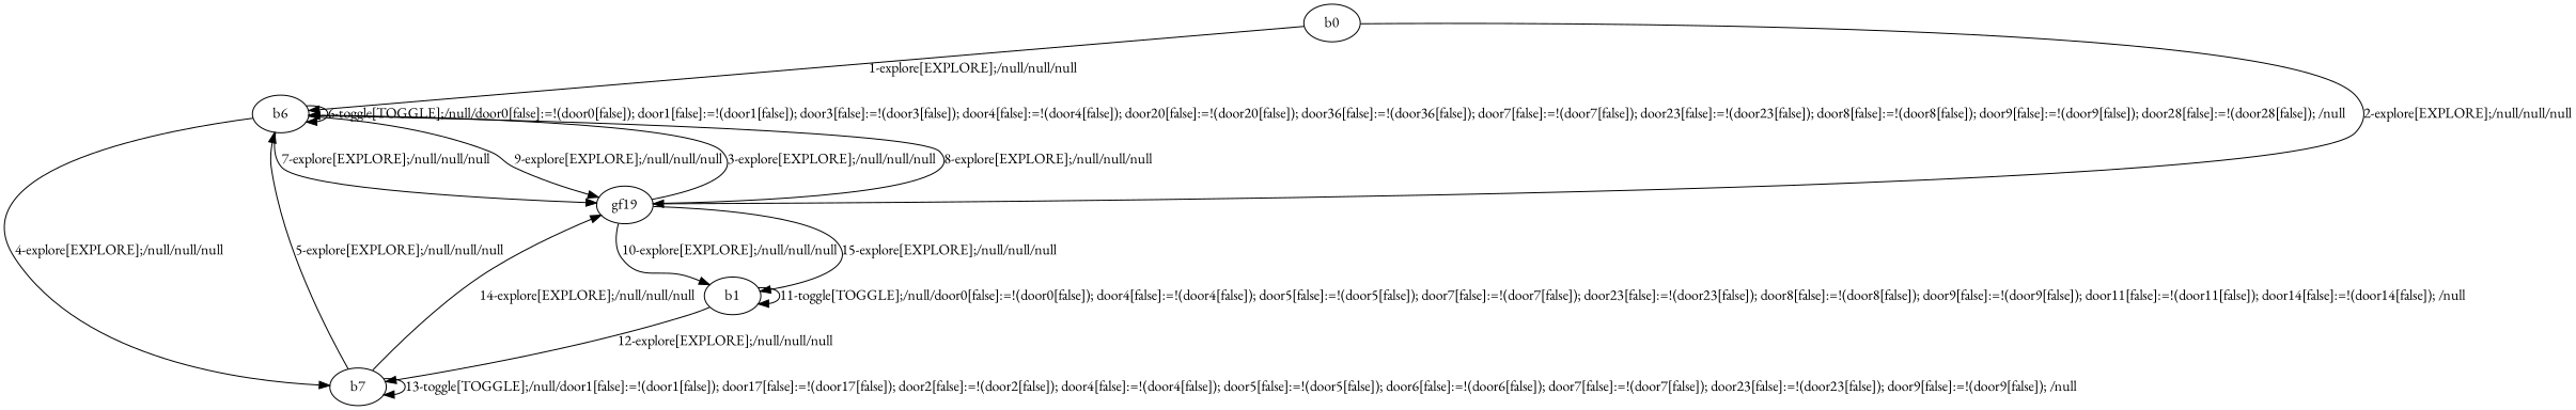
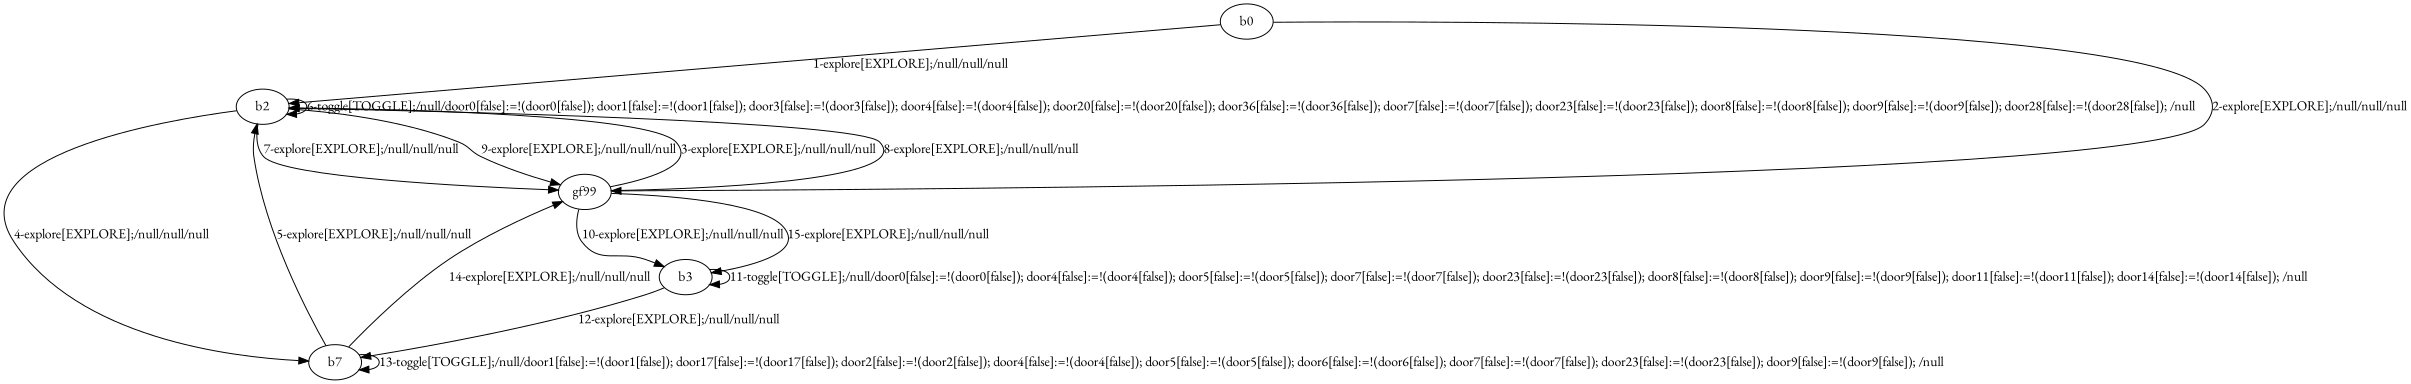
  digraph {
    fontname="EB Garamond"
    node [fontname="EB Garamond"]
    edge [fontname="EB Garamond"]
-   b2 [label=b6]
-   gf19
+   b2
+   gf19 [label=gf99]
    n3 [label=b7]
    b0
-   b1
+   b1 [label=b3]
    b2 -> b2 [label="6-toggle[TOGGLE];/null/door0[false]:=!(door0[false]); door1[false]:=!(door1[false]); door3[false]:=!(door3[false]); door4[false]:=!(door4[false]); door20[false]:=!(door20[false]); door36[false]:=!(door36[false]); door7[false]:=!(door7[false]); door23[false]:=!(door23[false]); door8[false]:=!(door8[false]); door9[false]:=!(door9[false]); door28[false]:=!(door28[false]); /null"]
    b2 -> gf19 [label="7-explore[EXPLORE];/null/null/null"]
    b2 -> gf19 [label="9-explore[EXPLORE];/null/null/null"]
    b2 -> n3 [label="4-explore[EXPLORE];/null/null/null"]
    gf19 -> b2 [label="3-explore[EXPLORE];/null/null/null"]
    gf19 -> b2 [label="8-explore[EXPLORE];/null/null/null"]
    gf19 -> b1 [label="10-explore[EXPLORE];/null/null/null"]
    gf19 -> b1 [label="15-explore[EXPLORE];/null/null/null"]
    n3 -> b2 [label="5-explore[EXPLORE];/null/null/null"]
    n3 -> gf19 [label="14-explore[EXPLORE];/null/null/null"]
    n3 -> n3 [label="13-toggle[TOGGLE];/null/door1[false]:=!(door1[false]); door17[false]:=!(door17[false]); door2[false]:=!(door2[false]); door4[false]:=!(door4[false]); door5[false]:=!(door5[false]); door6[false]:=!(door6[false]); door7[false]:=!(door7[false]); door23[false]:=!(door23[false]); door9[false]:=!(door9[false]); /null"]
    b0 -> b2 [label="1-explore[EXPLORE];/null/null/null"]
    b0 -> gf19 [label="2-explore[EXPLORE];/null/null/null"]
    b1 -> n3 [label="12-explore[EXPLORE];/null/null/null"]
    b1 -> b1 [label="11-toggle[TOGGLE];/null/door0[false]:=!(door0[false]); door4[false]:=!(door4[false]); door5[false]:=!(door5[false]); door7[false]:=!(door7[false]); door23[false]:=!(door23[false]); door8[false]:=!(door8[false]); door9[false]:=!(door9[false]); door11[false]:=!(door11[false]); door14[false]:=!(door14[false]); /null"]
  }
